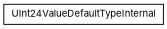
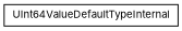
  digraph {
    rankdir=TB
    fontname=Inter
-   n1 [color=black fillcolor=white fontname=Inter fontsize=10 height=0.2 label=UInt24ValueDefaultTypeInternal shape=record style=filled width=0.4]
+   n1 [color=black fillcolor=white fontname=Inter fontsize=10 height=0.2 label=UInt64ValueDefaultTypeInternal shape=record style=filled width=0.4]
  }
